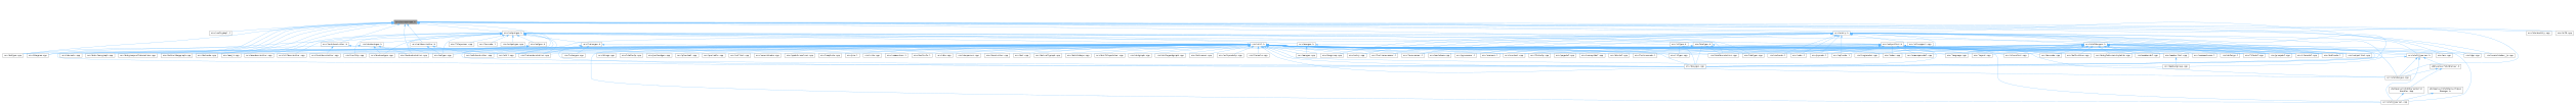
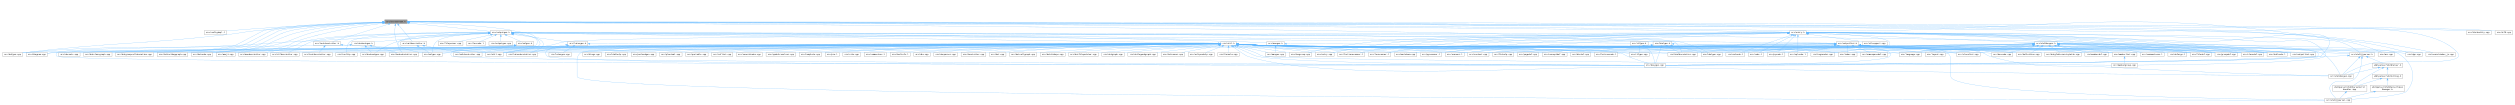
  digraph {
    fontname="Liberation Mono"
    node [color=grey40 fillcolor=white fontname="Liberation Mono" fontsize=10 shape=box style=filled]
    edge [color=steelblue1 dir=back fontname="Liberation Mono" fontsize=10 labelfontname=Helvetica labelfontsize=10 style=solid]
    n1 [color=gray40 fillcolor=grey60 fontcolor=black height=0.2 label="src/textstream.h" width=0.4]
    n2 [height=0.2 label="src/configimpl.l" width=0.4]
    n3 [height=0.2 label="src/defgen.cpp" width=0.4]
    n4 [height=0.2 label="src/diagram.cpp" width=0.4]
    n5 [height=0.2 label="src/docsets.cpp" width=0.4]
    n6 [height=0.2 label="src/dotclassgraph.cpp" width=0.4]
    n7 [height=0.2 label="src/dotgroupcollaboration.cpp" width=0.4]
    n8 [height=0.2 label="src/dotincldepgraph.cpp" width=0.4]
    n9 [height=0.2 label="src/dotnode.cpp" width=0.4]
    n10 [height=0.2 label="src/emoji.cpp" width=0.4]
    n11 [height=0.2 label="src/entry.h" width=0.4]
    n12 [height=0.2 label="src/util.cpp" width=0.4]
    n13 [height=0.2 label="src/htmlgen.cpp" width=0.4]
    n14 [height=0.2 label="src/vhdldocgen.cpp" width=0.4]
    n15 [height=0.2 label="src/htmlentity.cpp" width=0.4]
    n16 [height=0.2 label="src/msc.cpp" width=0.4]
    n17 [height=0.2 label="src/outputgen.h" width=0.4]
    n18 [height=0.2 label="src/qhp.cpp" width=0.4]
    n19 [height=0.2 label="src/searchindex_js.cpp" width=0.4]
    n20 [height=0.2 label="src/xmlgen.cpp" width=0.4]
    n21 [height=0.2 label="src/textdocvisitor.h" width=0.4]
    n22 [height=0.2 label="src/utf8.cpp" width=0.4]
    n23 [height=0.2 label="src/xmldocvisitor.h" width=0.4]
    n24 [height=0.2 label="src/classdef.cpp" width=0.4]
    n25 [height=0.2 label="src/code.l" width=0.4]
    n26 [height=0.2 label="src/commentscan.l" width=0.4]
    n27 [height=0.2 label="src/defargs.l" width=0.4]
    n28 [height=0.2 label="src/docgroup.cpp" width=0.4]
    n29 [height=0.2 label="src/doxygen.cpp" width=0.4]
    n30 [height=0.2 label="src/entry.cpp" width=0.4]
    n31 [height=0.2 label="src/filedef.cpp" width=0.4]
    n32 [height=0.2 label="src/fortranscanner.l" width=0.4]
    n33 [height=0.2 label="src/groupdef.cpp" width=0.4]
    n34 [height=0.2 label="src/lexscanner.l" width=0.4]
    n35 [height=0.2 label="src/markdown.cpp" width=0.4]
    n36 [height=0.2 label="src/membergroup.cpp" width=0.4]
    n37 [height=0.2 label="src/pycode.l" width=0.4]
    n38 [height=0.2 label="src/pyscanner.l" width=0.4]
    n39 [height=0.2 label="src/scanner.l" width=0.4]
    n40 [height=0.2 label="src/sqlcode.l" width=0.4]
    n41 [height=0.2 label="src/stlsupport.cpp" width=0.4]
    n42 [height=0.2 label="src/tagreader.cpp" width=0.4]
    n43 [height=0.2 label="src/vhdlcode.l" width=0.4]
    n44 [height=0.2 label="src/vhdldocgen.h" width=0.4]
    n45 [height=0.2 label="src/vhdljjparser.h" width=0.4]
    n46 [height=0.2 label="src/xmlcode.l" width=0.4]
    n47 [height=0.2 label="src/htmldocvisitor.cpp" width=0.4]
    n48 [height=0.2 label="src/outputlist.cpp" width=0.4]
    n49 [height=0.2 label="src/docbookgen.cpp" width=0.4]
    n50 [height=0.2 label="src/docbookgen.h" width=0.4]
    n51 [height=0.2 label="src/docbookvisitor.cpp" width=0.4]
    n52 [height=0.2 label="src/fileparser.cpp" width=0.4]
    n53 [height=0.2 label="src/htmlgen.h" width=0.4]
    n54 [height=0.2 label="src/latexdocvisitor.cpp" width=0.4]
    n55 [height=0.2 label="src/latexgen.h" width=0.4]
    n56 [height=0.2 label="src/lexcode.l" width=0.4]
    n57 [height=0.2 label="src/mandocvisitor.cpp" width=0.4]
    n58 [height=0.2 label="src/mangen.h" width=0.4]
    n59 [height=0.2 label="src/outputgen.cpp" width=0.4]
    n60 [height=0.2 label="src/outputlist.h" width=0.4]
    n61 [height=0.2 label="src/rtfdocvisitor.cpp" width=0.4]
    n62 [height=0.2 label="src/rtfgen.h" width=0.4]
    n63 [height=0.2 label="src/tooltip.cpp" width=0.4]
    n64 [height=0.2 label="src/util.h" width=0.4]
    n65 [height=0.2 label="src/xmldocvisitor.cpp" width=0.4]
    n66 [height=0.2 label="src/xmlgen.h" width=0.4]
    n67 [height=0.2 label="src/textdocvisitor.cpp" width=0.4]
    n68 [height=0.2 label="src/pre.l" width=0.4]
    n69 [height=0.2 label="src/classlist.cpp" width=0.4]
    n70 [height=0.2 label="src/context.cpp" width=0.4]
    n71 [height=0.2 label="src/definition.cpp" width=0.4]
    n72 [height=0.2 label="src/docnode.cpp" width=0.4]
    n73 [height=0.2 label="src/dotgfxhierarchytable.cpp" width=0.4]
    n74 [height=0.2 label="src/index.cpp" width=0.4]
    n75 [height=0.2 label="src/language.cpp" width=0.4]
    n76 [height=0.2 label="src/layout.cpp" width=0.4]
    n77 [height=0.2 label="src/memberdef.cpp" width=0.4]
    n78 [height=0.2 label="src/memberlist.cpp" width=0.4]
    n79 [height=0.2 label="src/namespacedef.cpp" width=0.4]
    n80 [height=0.2 label="src/rtfgen.cpp" width=0.4]
    n81 [height=0.2 label="src/vhdljjparser.cpp" width=0.4]
    n82 [height=0.2 label="vhdlparser/VhdlParser.h" width=0.4]
    n83 [height=0.2 label="vhdlparser/VhdlParserError\lHandler.hpp" width=0.4]
+   n84 [height=0.2 label="vhdlparser/vhdlstring.h" width=0.4]
    n85 [height=0.2 label="vhdlparser/VhdlParserToken\lManager.h" width=0.4]
    n86 [height=0.2 label="src/ftvhelp.cpp" width=0.4]
    n87 [height=0.2 label="src/latexgen.cpp" width=0.4]
    n88 [height=0.2 label="src/mangen.cpp" width=0.4]
    n89 [height=0.2 label="src/conceptdef.cpp" width=0.4]
    n90 [height=0.2 label="src/dirdef.cpp" width=0.4]
    n91 [height=0.2 label="src/fortrancode.l" width=0.4]
    n92 [height=0.2 label="src/pagedef.cpp" width=0.4]
    n93 [height=0.2 label="src/cite.cpp" width=0.4]
    n94 [height=0.2 label="src/commentcnv.l" width=0.4]
    n95 [height=0.2 label="src/declinfo.l" width=0.4]
    n96 [height=0.2 label="src/dia.cpp" width=0.4]
    n97 [height=0.2 label="src/docparser.cpp" width=0.4]
    n98 [height=0.2 label="src/docvisitor.cpp" width=0.4]
    n99 [height=0.2 label="src/dot.cpp" width=0.4]
    n100 [height=0.2 label="src/dotcallgraph.cpp" width=0.4]
    n101 [height=0.2 label="src/dotdirdeps.cpp" width=0.4]
    n102 [height=0.2 label="src/dotfilepatcher.cpp" width=0.4]
    n103 [height=0.2 label="src/dotgraph.cpp" width=0.4]
    n104 [height=0.2 label="src/dotlegendgraph.cpp" width=0.4]
    n105 [height=0.2 label="src/dotrunner.cpp" width=0.4]
    n106 [height=0.2 label="src/eclipsehelp.cpp" width=0.4]
    n107 [height=0.2 label="src/formula.cpp" width=0.4]
    n108 [height=0.2 label="src/htags.cpp" width=0.4]
    n109 [height=0.2 label="src/htmlhelp.cpp" width=0.4]
    n110 [height=0.2 label="src/perlmodgen.cpp" width=0.4]
    n111 [height=0.2 label="src/plantuml.cpp" width=0.4]
    n112 [height=0.2 label="src/portable.cpp" width=0.4]
    n113 [height=0.2 label="src/reflist.cpp" width=0.4]
    n114 [height=0.2 label="src/searchindex.cpp" width=0.4]
    n115 [height=0.2 label="src/symbolresolver.cpp" width=0.4]
    n116 [height=0.2 label="src/template.cpp" width=0.4]
    n1 -> n2
    n1 -> n3
    n1 -> n4
    n1 -> n5
    n1 -> n6
    n1 -> n7
    n1 -> n8
    n1 -> n9
    n1 -> n10
    n1 -> n11
    n1 -> n12
    n1 -> n13
    n1 -> n14
    n1 -> n15
    n1 -> n16
    n1 -> n17
    n1 -> n18
    n1 -> n19
    n1 -> n20
    n1 -> n21
    n1 -> n22
    n1 -> n23
    n11 -> n12
    n11 -> n24
    n11 -> n25
    n11 -> n26
    n11 -> n27
    n11 -> n28
    n11 -> n29
    n11 -> n30
    n11 -> n31
    n11 -> n32
    n11 -> n33
    n11 -> n34
    n11 -> n35
    n11 -> n36
    n11 -> n37
    n11 -> n38
    n11 -> n39
    n11 -> n40
    n11 -> n41
    n11 -> n42
    n11 -> n43
    n11 -> n44
    n11 -> n45
    n11 -> n46
    n17 -> n3
    n17 -> n20
    n17 -> n47
    n17 -> n48
    n17 -> n49
    n17 -> n50
    n17 -> n51
    n17 -> n52
    n17 -> n53
    n17 -> n54
    n17 -> n55
    n17 -> n56
    n17 -> n57
    n17 -> n58
    n17 -> n59
    n17 -> n60
    n17 -> n61
    n17 -> n62
    n17 -> n63
    n17 -> n64
    n17 -> n65
    n17 -> n66
    n21 -> n12
    n21 -> n67
    n23 -> n20
    n23 -> n65
    n44 -> n13
    n44 -> n14
    n44 -> n24
    n44 -> n29
    n44 -> n31
    n44 -> n33
    n44 -> n43
    n44 -> n45
    n44 -> n47
    n44 -> n48
    n44 -> n69
    n44 -> n70
    n44 -> n71
    n44 -> n72
    n44 -> n73
    n44 -> n74
    n44 -> n75
    n44 -> n76
    n44 -> n77
    n44 -> n78
    n44 -> n79
    n44 -> n80
    n44 -> n81
    n45 -> n14
    n45 -> n29
    n45 -> n81
    n45 -> n82
    n50 -> n29
    n50 -> n49
    n50 -> n51
    n53 -> n13
    n53 -> n29
    n53 -> n47
    n53 -> n70
    n53 -> n74
    n53 -> n86
    n55 -> n29
    n55 -> n54
    n55 -> n70
    n55 -> n87
    n58 -> n29
    n58 -> n88
    n60 -> n12
    n60 -> n14
    n60 -> n24
    n60 -> n25
    n60 -> n29
    n60 -> n31
    n60 -> n33
    n60 -> n37
    n60 -> n40
    n60 -> n43
    n60 -> n46
    n60 -> n48
    n60 -> n69
    n60 -> n71
    n60 -> n74
    n60 -> n77
    n60 -> n78
    n60 -> n79
    n60 -> n81
    n60 -> n89
    n60 -> n90
    n60 -> n91
    n60 -> n92
    n62 -> n29
    n62 -> n80
    n64 -> n3
    n64 -> n4
    n64 -> n5
    n64 -> n6
    n64 -> n7
    n64 -> n8
    n64 -> n9
    n64 -> n10
    n64 -> n12
    n64 -> n13
    n64 -> n14
    n64 -> n16
    n64 -> n18
    n64 -> n19
    n64 -> n20
    n64 -> n24
    n64 -> n25
    n64 -> n26
    n64 -> n27
    n64 -> n28
    n64 -> n29
    n64 -> n30
    n64 -> n31
    n64 -> n32
    n64 -> n33
    n64 -> n34
    n64 -> n35
    n64 -> n36
    n64 -> n37
    n64 -> n38
    n64 -> n39
    n64 -> n40
    n64 -> n42
    n64 -> n43
    n64 -> n45
    n64 -> n46
    n64 -> n47
    n64 -> n49
    n64 -> n51
    n64 -> n54
    n64 -> n57
    n64 -> n61
    n64 -> n63
    n64 -> n65
    n64 -> n67
    n64 -> n68
    n64 -> n69
    n64 -> n70
    n64 -> n71
    n64 -> n72
    n64 -> n73
    n64 -> n74
    n64 -> n75
    n64 -> n76
    n64 -> n77
    n64 -> n78
    n64 -> n79
    n64 -> n80
    n64 -> n81
    n64 -> n86
    n64 -> n87
    n64 -> n88
    n64 -> n89
    n64 -> n90
    n64 -> n91
    n64 -> n92
    n64 -> n93
    n64 -> n94
    n64 -> n95
    n64 -> n96
    n64 -> n97
    n64 -> n98
    n64 -> n99
    n64 -> n100
    n64 -> n101
    n64 -> n102
    n64 -> n103
    n64 -> n104
    n64 -> n105
    n64 -> n106
    n64 -> n107
    n64 -> n108
    n64 -> n109
    n64 -> n110
    n64 -> n111
    n64 -> n112
    n64 -> n113
    n64 -> n114
    n64 -> n115
    n64 -> n116
    n66 -> n20
    n66 -> n29
    n66 -> n65
    n78 -> n36
    n82 -> n14
    n82 -> n83
+   n82 -> n84
    n83 -> n81
+   n84 -> n83
+   n84 -> n85
    n85 -> n81
  }
